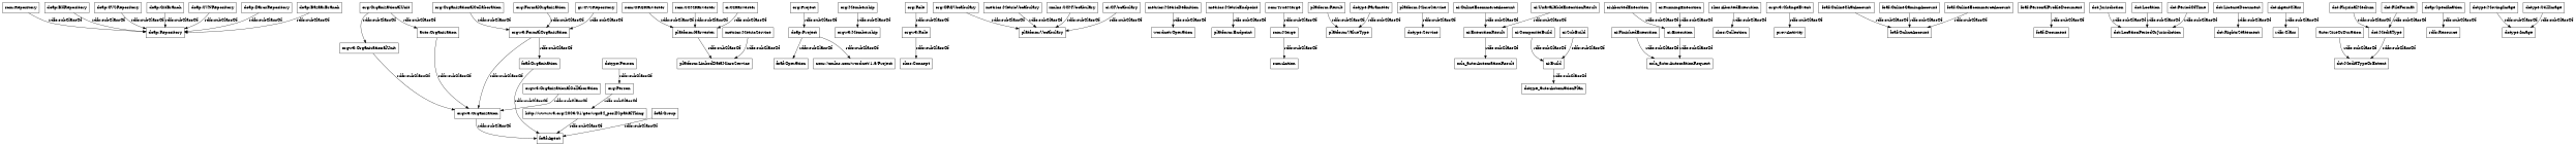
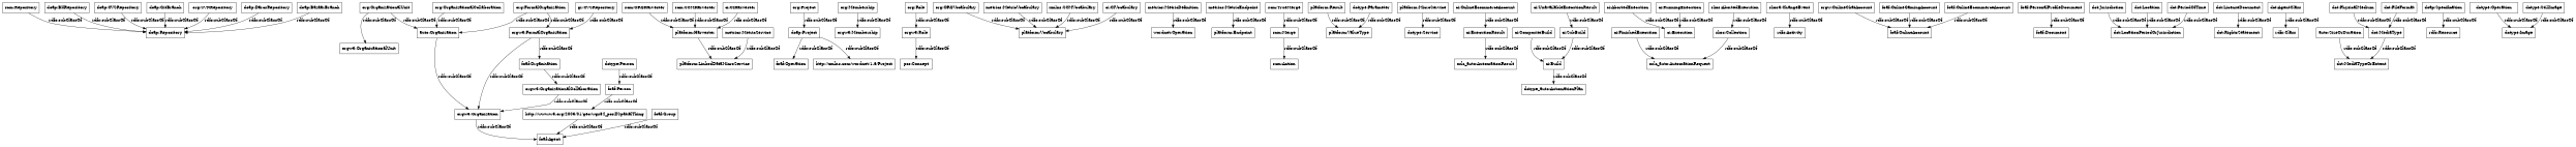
  digraph {
    rankdir=TB
    node [color=black shape=rectangle]
    "scm:Repository"
    "doap:Repository"
    n3 [label="auto:Organization"]
    "org:OrganizationalUnit"
    "orgw3:OrganizationalUnit"
    "orgw3:Organization"
    "foaf:Agent"
    n8 [label="scm:ORGHarvester"]
    "platform:Harvester"
    "platform:LinkedDataMicroService"
    "org:Project"
    "doap:Project"
    n13 [label="foaf:Operation"]
-   "http://xmlns.com/wordnet/1.6/Project" [label="com://xmlns.com/wordnet/1.6/Project"]
+   "http://xmlns.com/wordnet/1.6/Project"
    "org:Membership"
    "orgw3:Membership"
    "org:Role"
    "orgw3:Role"
-   "skos:Concept"
+   "skos:Concept" [label="pos:Concept"]
    "org:OrganizationalCollaboration"
    n21 [label="dctype:Person"]
-   "foaf:Person" [label="org:Person"]
+   "foaf:Person"
    "http://www.w3.org/2003/01/geo/wgs84_pos#SpatialThing"
    "org:FormalOrganization"
    "orgw3:FormalOrganization"
    "foaf:Organization"
    "org:ORGVocabulary"
    "platform:Vocabulary"
    "metrics:MetricVocabulary"
    n30 [label="wordnet:Operation"]
    "metrics:MetricDefinition"
    "metrics:MetricEndpoint"
    "platform:Endpoint"
    "metrics:MetricService"
    n35 [label="xmlns:SCMVocabulary"]
    "scm:SCMHarvester"
    "scm:TrueMerge"
    "scm:Merge"
    "scm:Action"
    "platform:Result"
    "platform:ValueType"
    n42 [label="dctype:Parameter"]
    "platform:MicroService"
    "dctype:Service"
    "ci:ExecutionResult"
    "oslc_auto:AutomationResult"
    "ci:UnavailableExecutionResult"
    "ci:SubBuild"
    "ci:Build"
    n50 [label="dctype_auto:AutomationPlan"]
    "ci:FinishedExecution"
    "oslc_auto:AutomationRequest"
    "ci:Execution"
    "ci:CompositeBuild"
    "ci:CIHarvester"
    "ci:AbortedExecution"
    "ci:CIVocabulary"
    n58 [label="ci:OnlineEcommerceAccount"]
    "ci:RunningExecution"
    n60 [label="skos:AbortedExecution"]
    "skos:Collection"
    "orgw3:OrganizationalCollaboration"
-   "orgw3:ChangeEvent"
-   "prov:Activity"
+   "orgw3:ChangeEvent" [label="skos3:ChangeEvent"]
+   "prov:Activity" [label="rdfs:Activity"]
    "doap:BKRepository"
    "doap:CVSRepository"
-   "foaf:OnlineChatAccount"
+   "foaf:OnlineChatAccount" [label="orgw:OnlineChatAccount"]
    "foaf:OnlineAccount"
    "foaf:PersonalProfileDocument"
    "foaf:Document"
    "foaf:OnlineGamingAccount"
    "foaf:Group"
    "foaf:OnlineEcommerceAccount"
    "dct:Jurisdiction"
    "dct:LocationPeriodOrJurisdiction"
    "doap:GitBranch"
    "dct:LicenseDocument"
    "dct:RightsStatement"
-   "doap:SVNRepository"
+   "doap:SVNRepository" [label="org:SVNRepository"]
    "dct:AgentClass"
    "rdfs:Class"
    "doap:DarcsRepository"
    n83 [label="auto:SizeOrDuration"]
    "dct:MediaTypeOrExtent"
    "doap:Specification"
    "rdfs:Resource"
    "dct:MediaType"
-   "dctype:MovingImage"
+   "dctype:MovingImage" [label="dctype:Operation"]
    "dctype:Image"
    n90 [label="gr:CVSRepository"]
    "dctype:StillImage"
    "dct:Location"
    "dct:PeriodOfTime"
    "doap:BazaarBranch"
    "dct:PhysicalMedium"
    "dct:FileFormat"
    "scm:Repository" -> "doap:Repository" [label="rdfs:subClassOf"]
    n3 -> "orgw3:Organization" [label="rdfs:subClassOf"]
    "org:OrganizationalUnit" -> n3 [label="rdfs:subClassOf"]
    "org:OrganizationalUnit" -> "orgw3:OrganizationalUnit" [label="rdfs:subClassOf"]
-   "orgw3:OrganizationalUnit" -> "orgw3:Organization" [label="rdfs:subClassOf"]
    "orgw3:Organization" -> "foaf:Agent" [label="rdfs:subClassOf"]
    n8 -> "platform:Harvester" [label="rdfs:subClassOf"]
    "platform:Harvester" -> "platform:LinkedDataMicroService" [label="rdfs:subClassOf"]
    "org:Project" -> "doap:Project" [label="rdfs:subClassOf"]
    "doap:Project" -> n13 [label="rdfs:subClassOf"]
    "doap:Project" -> "http://xmlns.com/wordnet/1.6/Project" [label="rdfs:subClassOf"]
    "org:Membership" -> "orgw3:Membership" [label="rdfs:subClassOf"]
    "org:Role" -> "orgw3:Role" [label="rdfs:subClassOf"]
    "orgw3:Role" -> "skos:Concept" [label="rdfs:subClassOf"]
-   "org:OrganizationalCollaboration" -> "orgw3:FormalOrganization" [label="rdfs:subClassOf"]
+   "org:OrganizationalCollaboration" -> n3 [label="rdfs:subClassOf"]
    n21 -> "foaf:Person" [label="rdfs:subClassOf"]
    "foaf:Person" -> "http://www.w3.org/2003/01/geo/wgs84_pos#SpatialThing" [label="rdfs:subClassOf"]
    "http://www.w3.org/2003/01/geo/wgs84_pos#SpatialThing" -> "foaf:Agent" [label="rdfs:subClassOf"]
+   "org:FormalOrganization" -> n3 [label="rdfs:subClassOf"]
    "org:FormalOrganization" -> "orgw3:FormalOrganization" [label="rdfs:subClassOf"]
    "orgw3:FormalOrganization" -> "orgw3:Organization" [label="rdfs:subClassOf"]
    "orgw3:FormalOrganization" -> "foaf:Organization" [label="rdfs:subClassOf"]
-   "foaf:Organization" -> "foaf:Agent" [label="rdfs:subClassOf"]
+   "foaf:Organization" -> "orgw3:OrganizationalCollaboration" [label="rdfs:subClassOf"]
    "org:ORGVocabulary" -> "platform:Vocabulary" [label="rdfs:subClassOf"]
    "metrics:MetricVocabulary" -> "platform:Vocabulary" [label="rdfs:subClassOf"]
    "metrics:MetricDefinition" -> n30 [label="rdfs:subClassOf"]
    "metrics:MetricEndpoint" -> "platform:Endpoint" [label="rdfs:subClassOf"]
    "metrics:MetricService" -> "platform:LinkedDataMicroService" [label="rdfs:subClassOf"]
    n35 -> "platform:Vocabulary" [label="rdfs:subClassOf"]
    "scm:SCMHarvester" -> "platform:Harvester" [label="rdfs:subClassOf"]
    "scm:TrueMerge" -> "scm:Merge" [label="rdfs:subClassOf"]
    "scm:Merge" -> "scm:Action" [label="rdfs:subClassOf"]
    "platform:Result" -> "platform:ValueType" [label="rdfs:subClassOf"]
    n42 -> "platform:ValueType" [label="rdfs:subClassOf"]
    "platform:MicroService" -> "dctype:Service" [label="rdfs:subClassOf"]
    "ci:ExecutionResult" -> "oslc_auto:AutomationResult" [label="rdfs:subClassOf"]
-   "ci:UnavailableExecutionResult" -> "ci:ExecutionResult" [label="rdfs:subClassOf"]
+   "ci:UnavailableExecutionResult" -> "ci:SubBuild" [label="rdfs:subClassOf"]
    "ci:SubBuild" -> "ci:Build" [label="rdfs:subClassOf"]
    "ci:Build" -> n50 [label="rdfs:subClassOf"]
    "ci:FinishedExecution" -> "oslc_auto:AutomationRequest" [label="rdfs:subClassOf"]
-   "ci:Execution" -> "oslc_auto:AutomationRequest" [label="rdfs:subClassOf"]
+   "skos:Collection" -> "oslc_auto:AutomationRequest" [label="rdfs:subClassOf"]
    "ci:CompositeBuild" -> "ci:Build" [label="rdfs:subClassOf"]
    "ci:CIHarvester" -> "platform:Harvester" [label="rdfs:subClassOf"]
    "ci:AbortedExecution" -> "ci:Execution" [label="rdfs:subClassOf"]
    "ci:CIVocabulary" -> "platform:Vocabulary" [label="rdfs:subClassOf"]
    n58 -> "ci:ExecutionResult" [label="rdfs:subClassOf"]
    "ci:RunningExecution" -> "ci:Execution" [label="rdfs:subClassOf"]
    n60 -> "skos:Collection" [label="rdfs:subClassOf"]
    "orgw3:OrganizationalCollaboration" -> "orgw3:Organization" [label="rdfs:subClassOf"]
    "orgw3:ChangeEvent" -> "prov:Activity" [label="rdfs:subClassOf"]
    "doap:BKRepository" -> "doap:Repository" [label="rdfs:subClassOf"]
    "doap:CVSRepository" -> "doap:Repository" [label="rdfs:subClassOf"]
    "foaf:OnlineChatAccount" -> "foaf:OnlineAccount" [label="rdfs:subClassOf"]
    "foaf:PersonalProfileDocument" -> "foaf:Document" [label="rdfs:subClassOf"]
    "foaf:OnlineGamingAccount" -> "foaf:OnlineAccount" [label="rdfs:subClassOf"]
    "foaf:Group" -> "foaf:Agent" [label="rdfs:subClassOf"]
    "foaf:OnlineEcommerceAccount" -> "foaf:OnlineAccount" [label="rdfs:subClassOf"]
    "dct:Jurisdiction" -> "dct:LocationPeriodOrJurisdiction" [label="rdfs:subClassOf"]
    "doap:GitBranch" -> "doap:Repository" [label="rdfs:subClassOf"]
    "dct:LicenseDocument" -> "dct:RightsStatement" [label="rdfs:subClassOf"]
    "doap:SVNRepository" -> "doap:Repository" [label="rdfs:subClassOf"]
    "dct:AgentClass" -> "rdfs:Class" [label="rdfs:subClassOf"]
    "doap:DarcsRepository" -> "doap:Repository" [label="rdfs:subClassOf"]
    n83 -> "dct:MediaTypeOrExtent" [label="rdfs:subClassOf"]
    "doap:Specification" -> "rdfs:Resource" [label="rdfs:subClassOf"]
    "dct:MediaType" -> "dct:MediaTypeOrExtent" [label="rdfs:subClassOf"]
    "dctype:MovingImage" -> "dctype:Image" [label="rdfs:subClassOf"]
    n90 -> "orgw3:FormalOrganization" [label="rdfs:subClassOf"]
    "dctype:StillImage" -> "dctype:Image" [label="rdfs:subClassOf"]
    "dct:Location" -> "dct:LocationPeriodOrJurisdiction" [label="rdfs:subClassOf"]
    "dct:PeriodOfTime" -> "dct:LocationPeriodOrJurisdiction" [label="rdfs:subClassOf"]
    "doap:BazaarBranch" -> "doap:Repository" [label="rdfs:subClassOf"]
    "dct:PhysicalMedium" -> "dct:MediaType" [label="rdfs:subClassOf"]
    "dct:FileFormat" -> "dct:MediaType" [label="rdfs:subClassOf"]
  }
